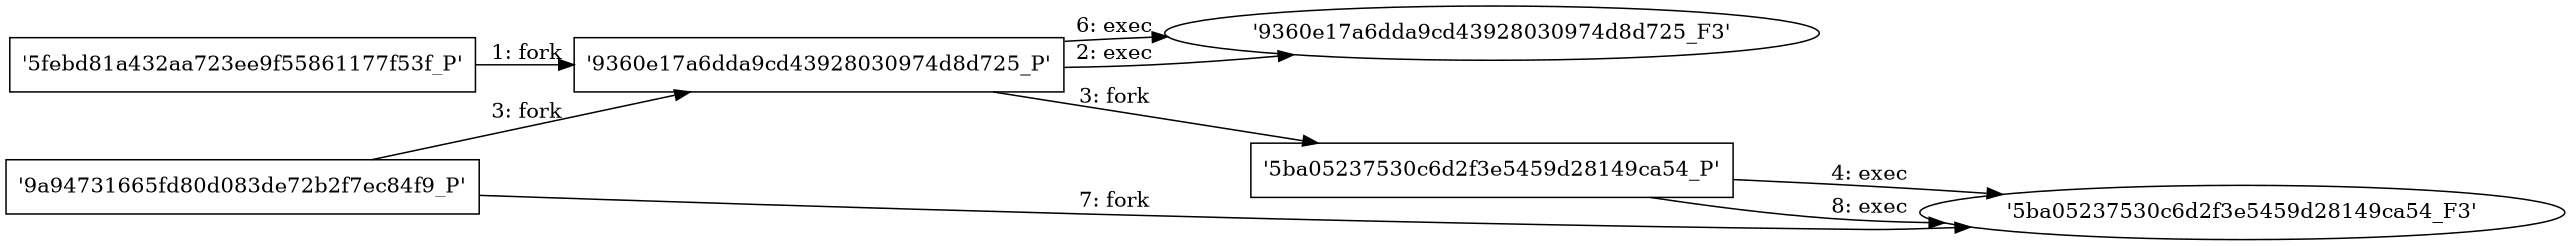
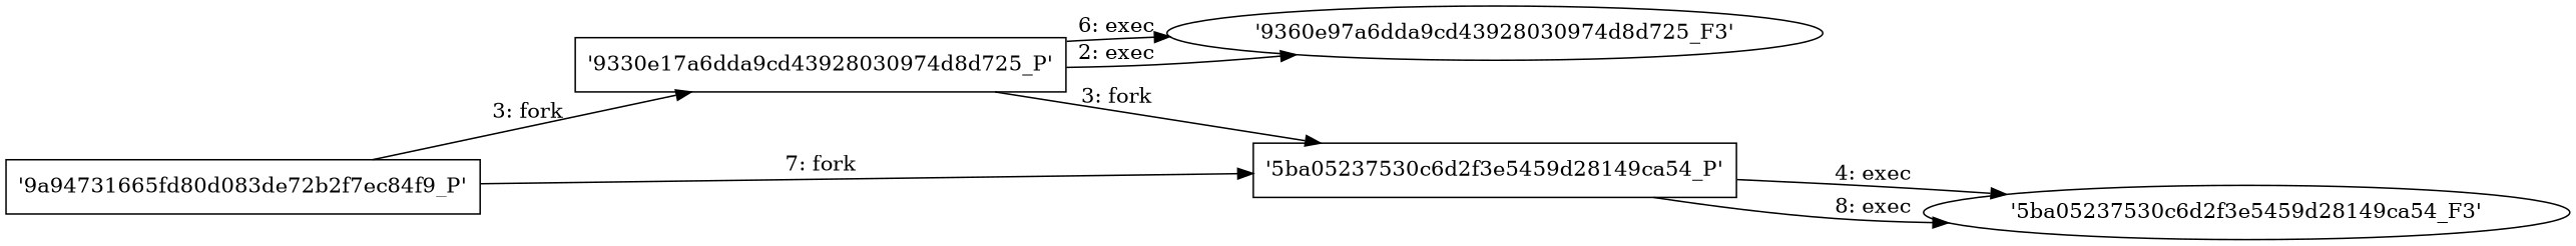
  digraph {
    engine=neato
    fixedsize=false
    fontsize=10
    nodesep=0.3
    rankdir=LR
    ranksep=0
    splines=true
    node [node_type=Process shape=box]
-   "'5febd81a432aa723ee9f55861177f53f_P'"
-   "'9360e17a6dda9cd43928030974d8d725_P'"
+   "'9360e17a6dda9cd43928030974d8d725_P'" [label="'9330e17a6dda9cd43928030974d8d725_P'"]
    "'5ba05237530c6d2f3e5459d28149ca54_P'"
-   "'9360e17a6dda9cd43928030974d8d725_F3'" [node_type=File shape=ellipse]
+   "'9360e17a6dda9cd43928030974d8d725_F3'" [node_type=File shape=ellipse label="'9360e97a6dda9cd43928030974d8d725_F3'"]
    "'5ba05237530c6d2f3e5459d28149ca54_F3'" [node_type=File shape=ellipse]
    "'9a94731665fd80d083de72b2f7ec84f9_P'"
-   "'5febd81a432aa723ee9f55861177f53f_P'" -> "'9360e17a6dda9cd43928030974d8d725_P'" [label="1: fork"]
    "'9360e17a6dda9cd43928030974d8d725_P'" -> "'5ba05237530c6d2f3e5459d28149ca54_P'" [label="3: fork"]
    "'9360e17a6dda9cd43928030974d8d725_P'" -> "'9360e17a6dda9cd43928030974d8d725_F3'" [label="2: exec"]
    "'9360e17a6dda9cd43928030974d8d725_P'" -> "'9360e17a6dda9cd43928030974d8d725_F3'" [label="6: exec"]
    "'5ba05237530c6d2f3e5459d28149ca54_P'" -> "'5ba05237530c6d2f3e5459d28149ca54_F3'" [label="4: exec"]
    "'5ba05237530c6d2f3e5459d28149ca54_P'" -> "'5ba05237530c6d2f3e5459d28149ca54_F3'" [label="8: exec"]
    "'9a94731665fd80d083de72b2f7ec84f9_P'" -> "'9360e17a6dda9cd43928030974d8d725_P'" [label="3: fork"]
-   "'9a94731665fd80d083de72b2f7ec84f9_P'" -> "'5ba05237530c6d2f3e5459d28149ca54_F3'" [label="7: fork"]
+   "'9a94731665fd80d083de72b2f7ec84f9_P'" -> "'5ba05237530c6d2f3e5459d28149ca54_P'" [label="7: fork"]
  }
